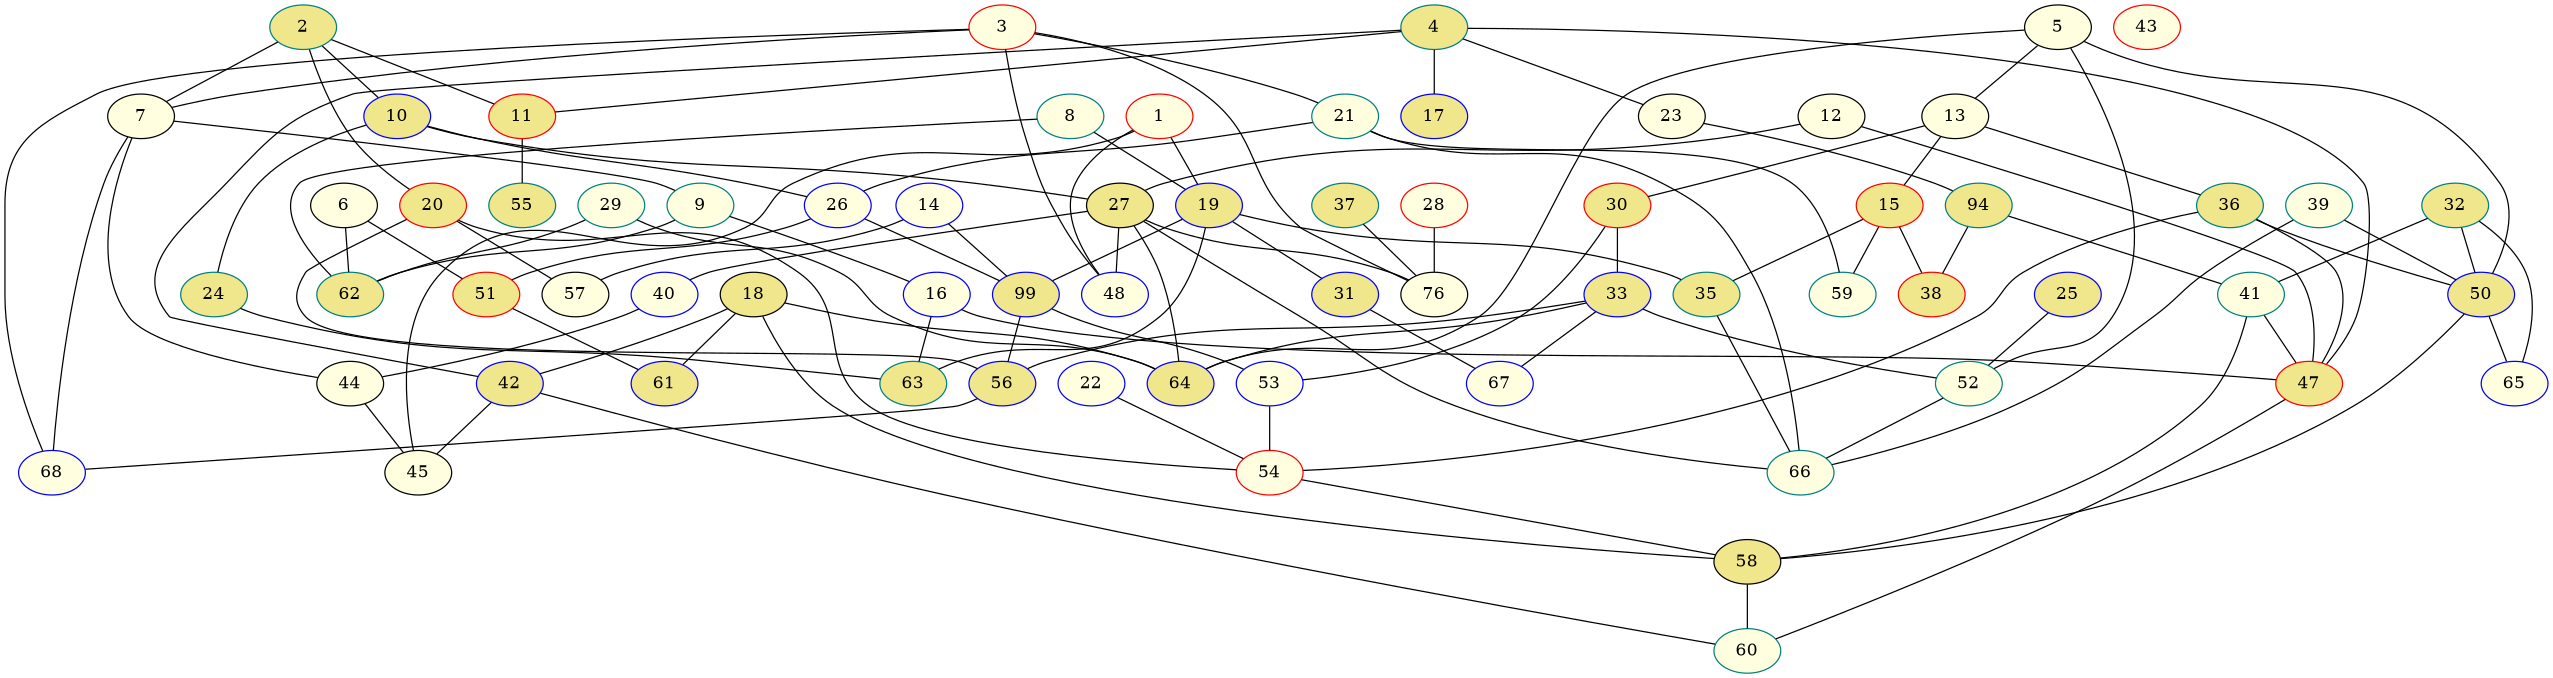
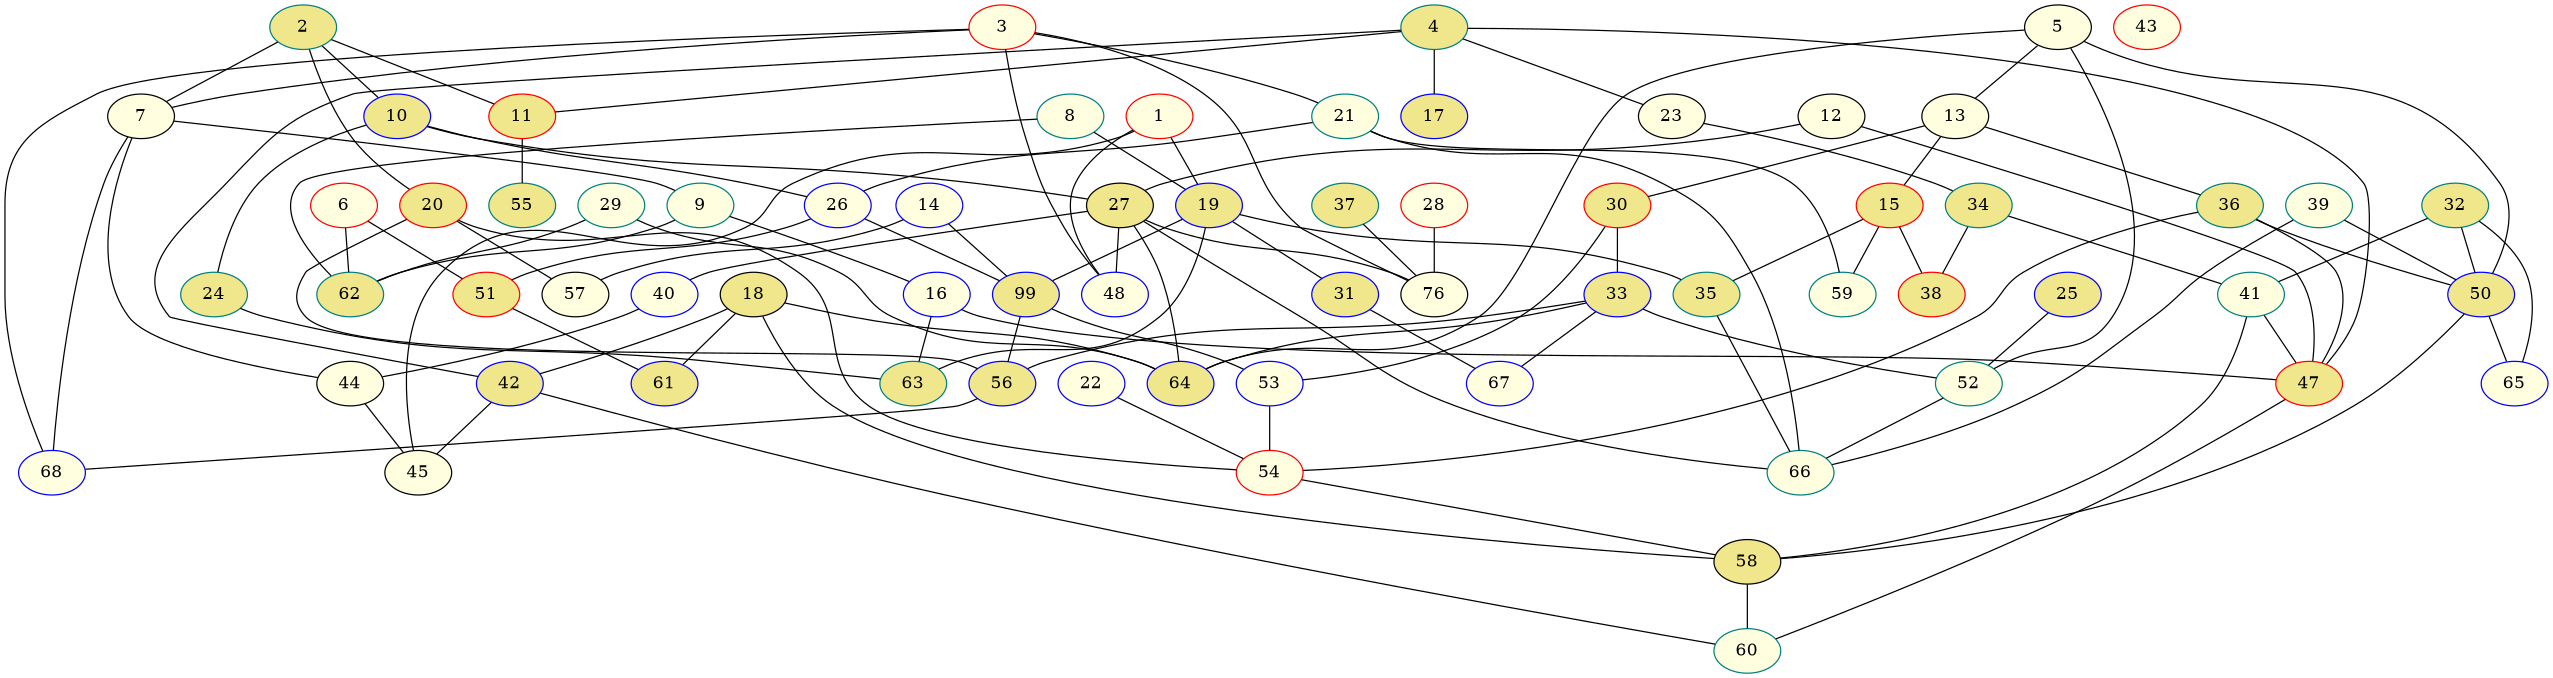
  graph {
    node [color=blue fillcolor=lightyellow style=filled]
    1 [color=red]
    19 [fillcolor=khaki]
    45 [color=black]
    48
    n5 [fillcolor=khaki label=99]
    35 [color=teal fillcolor=khaki]
    63 [color=teal fillcolor=khaki]
    31 [fillcolor=khaki]
    2 [color=teal fillcolor=khaki]
    7 [color=black]
    10 [fillcolor=khaki]
    11 [color=red fillcolor=khaki]
    20 [color=red fillcolor=khaki]
    68
    9 [color=teal]
    44 [color=black]
    24 [color=teal fillcolor=khaki]
    26
    27 [color=black fillcolor=khaki]
    55 [color=teal fillcolor=khaki]
    57 [color=black]
    54 [color=red]
    56 [fillcolor=khaki]
    3 [color=red]
    21 [color=teal]
    n26 [color=black label=76]
    59 [color=teal]
    66 [color=teal]
    4 [color=teal fillcolor=khaki]
    17 [fillcolor=khaki]
    23 [color=black]
    42 [fillcolor=khaki]
    47 [color=red fillcolor=khaki]
-   34 [color=teal fillcolor=khaki label=94]
+   34 [color=teal fillcolor=khaki]
    60 [color=teal]
    5 [color=black]
    13 [color=black]
    50 [fillcolor=khaki]
    52 [color=teal]
    64 [fillcolor=khaki]
    15 [color=red fillcolor=khaki]
    30 [color=red fillcolor=khaki]
    36 [color=teal fillcolor=khaki]
    58 [color=black fillcolor=khaki]
    65
-   6 [color=black]
+   6 [color=red]
    51 [color=red fillcolor=khaki]
    62 [color=teal fillcolor=khaki]
    61 [fillcolor=khaki]
    16
    8 [color=teal]
    12 [color=black]
    40
    38 [color=red fillcolor=khaki]
    33 [fillcolor=khaki]
    53
    14
    18 [color=black fillcolor=khaki]
    67
    22
    41 [color=teal]
    25 [fillcolor=khaki]
    28 [color=red]
    29 [color=teal]
    32 [color=teal fillcolor=khaki]
    37 [color=teal fillcolor=khaki]
    39 [color=teal]
    43 [color=red]
    1 -- 19
    1 -- 45
    1 -- 48
    19 -- n5
    19 -- 35
    19 -- 63
    19 -- 31
    n5 -- 56
    n5 -- 53
    35 -- 66
    31 -- 67
    2 -- 7
    2 -- 10
    2 -- 11
    2 -- 20
    7 -- 68
    7 -- 9
    7 -- 44
    10 -- 24
    10 -- 26
    10 -- 27
    11 -- 55
    20 -- 57
    20 -- 54
    20 -- 56
    9 -- 62
    9 -- 16
    44 -- 45
    24 -- 63
    26 -- n5
    26 -- 51
    27 -- 48
    27 -- n26
    27 -- 66
    27 -- 64
    27 -- 40
    54 -- 58
    56 -- 68
    3 -- 48
    3 -- 7
    3 -- 68
    3 -- 21
    3 -- n26
    21 -- 26
    21 -- 59
    21 -- 66
    4 -- 11
    4 -- 17
    4 -- 23
    4 -- 42
    4 -- 47
    23 -- 34
    42 -- 45
    42 -- 60
    47 -- 60
    34 -- 38
    34 -- 41
    5 -- 13
    5 -- 50
    5 -- 52
    5 -- 64
    13 -- 15
    13 -- 30
    13 -- 36
    50 -- 58
    50 -- 65
    52 -- 66
    15 -- 35
    15 -- 59
    15 -- 38
    30 -- 33
    30 -- 53
    36 -- 54
    36 -- 47
    36 -- 50
    58 -- 60
    6 -- 51
    6 -- 62
    51 -- 61
    16 -- 63
    16 -- 47
    8 -- 19
    8 -- 62
    12 -- 27
    12 -- 47
    40 -- 44
    33 -- 56
    33 -- 52
    33 -- 64
    33 -- 67
    53 -- 54
    14 -- n5
    14 -- 57
    18 -- 42
    18 -- 64
    18 -- 58
    18 -- 61
    22 -- 54
    41 -- 47
    41 -- 58
    25 -- 52
    28 -- n26
    29 -- 64
    29 -- 62
    32 -- 50
    32 -- 65
    32 -- 41
    37 -- n26
    39 -- 66
    39 -- 50
  }
